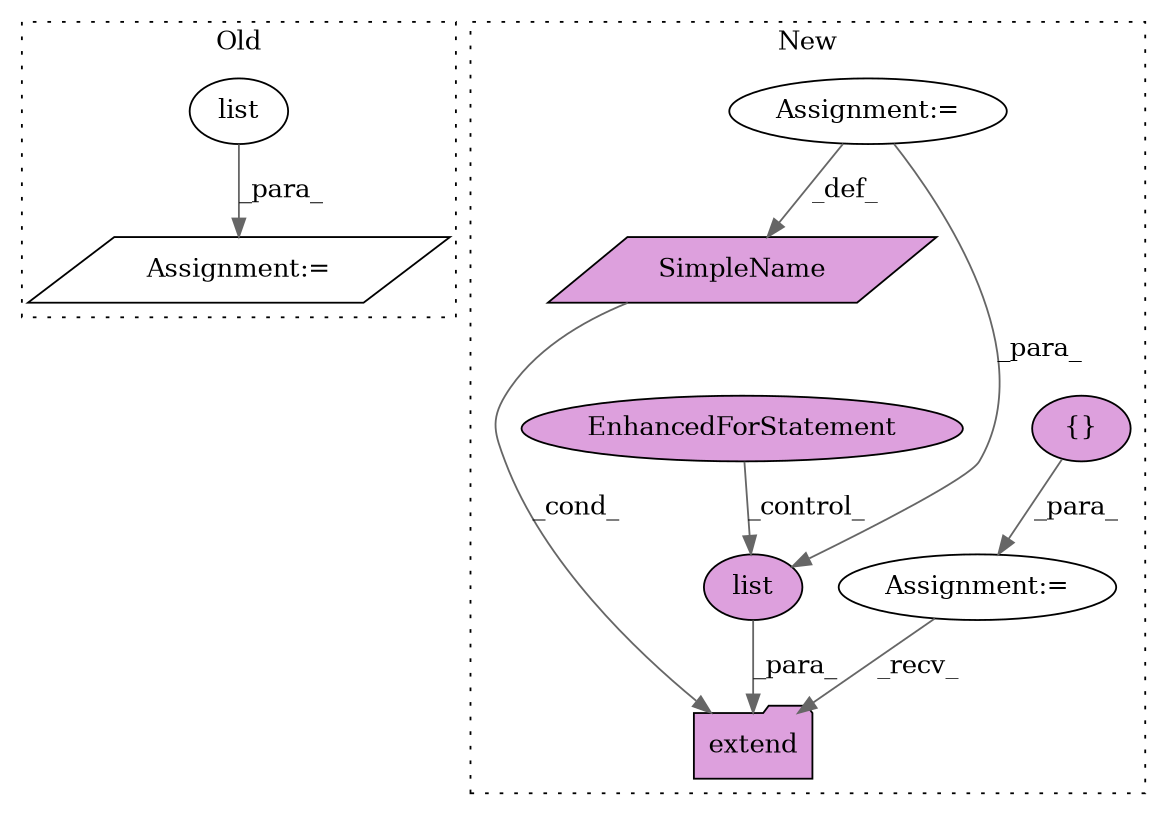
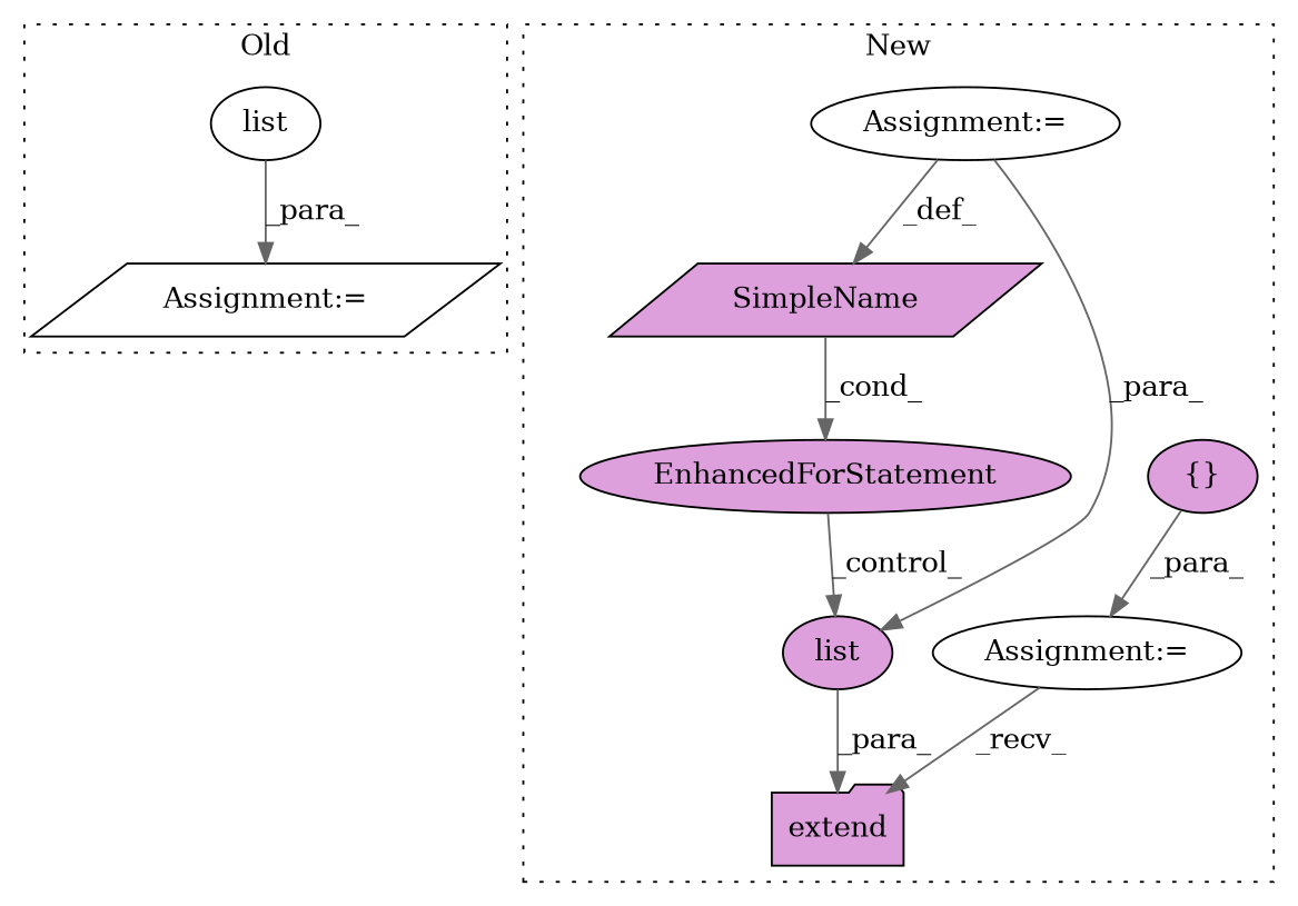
  digraph {
    node [a=32 fillcolor=plum l="5,1" s="5381,5460" shape=ellipse style=filled]
    edge [color=gray40]
    n1 [fillcolor=white label=list s="5489,5540"]
    n2 [a=7 fillcolor=white l=21 label="Assignment:=" s=5562 shape=parallelogram]
    n3 [l="7,1" label=extend s="5582,5601" shape=folder]
    n4 [a=4 l=2 label="{}" s=5338]
    n5 [a=7 fillcolor=white l=1 label="Assignment:=" s=5301]
    n6 [a=70 l="57,2" label=EnhancedForStatement]
    n7 [a=7 fillcolor=white l="57,2" label="Assignment:="]
    n8 [a=42 l=1 label=SimpleName s=5442 shape=parallelogram]
    n9 [label=list s="5485,5562"]
    subgraph cluster_1 {
      label=Old
      style=dotted
      n1
      n2
    }
    subgraph cluster_2 {
      label=New
      style=dotted
      n3
      n4
      n5
      n6
      n7
      n8
      n9
    }
    n1 -> n2 [label=_para_]
    n4 -> n5 [label=_para_]
    n5 -> n3 [label=_recv_]
    n6 -> n9 [label=_control_]
    n7 -> n8 [label=_def_]
    n7 -> n9 [label=_para_]
-   n8 -> n3 [label=_cond_]
+   n8 -> n6 [label=_cond_]
    n9 -> n3 [label=_para_]
  }
